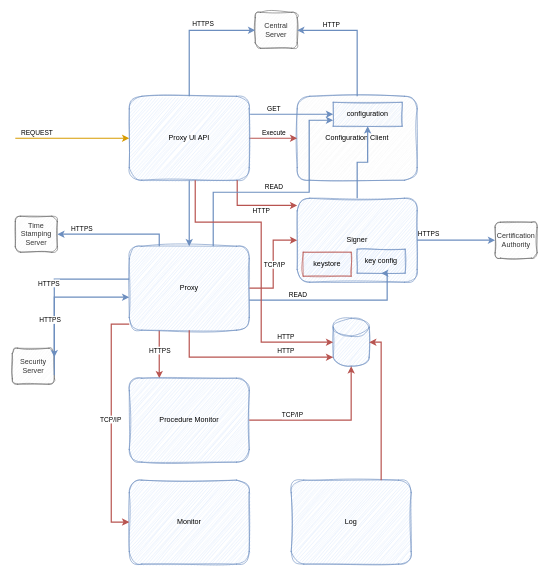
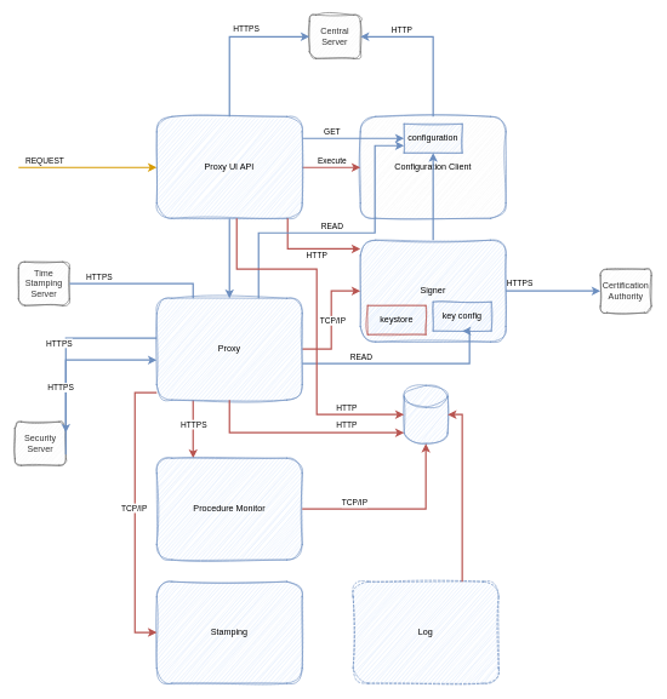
  <mxCell id="0" />
  <mxCell id="1" parent="0" />
  <mxCell id="2" value="Central Server" style="rounded=1;whiteSpace=wrap;html=1;fillColor=#f5f5f5;fontColor=#333333;strokeColor=#666666;sketch=1;curveFitting=1;jiggle=2;" parent="1" vertex="1"><mxGeometry x="425" y="20" width="70" height="60" as="geometry" /></mxCell>
  <mxCell id="3" value="Security Server" style="rounded=1;whiteSpace=wrap;html=1;sketch=1;curveFitting=1;jiggle=2;fillColor=#f5f5f5;fontColor=#333333;strokeColor=#666666;" parent="1" vertex="1"><mxGeometry x="20" y="580" width="70" height="60" as="geometry" /></mxCell>
  <mxCell id="4" value="Time Stamping Server" style="rounded=1;whiteSpace=wrap;html=1;sketch=1;curveFitting=1;jiggle=2;fillColor=#f5f5f5;fontColor=#333333;strokeColor=#666666;" parent="1" vertex="1"><mxGeometry x="25" y="360" width="70" height="60" as="geometry" /></mxCell>
  <mxCell id="5" value="Certification Authority" style="rounded=1;whiteSpace=wrap;html=1;sketch=1;curveFitting=1;jiggle=2;fillColor=#f5f5f5;fontColor=#333333;strokeColor=#666666;" parent="1" vertex="1"><mxGeometry x="825" y="370" width="70" height="60" as="geometry" /></mxCell>
  <mxCell id="6" value="" style="group" parent="1" vertex="1" connectable="0"><mxGeometry x="495" y="160" width="200" height="140" as="geometry" /></mxCell>
  <mxCell id="7" value="Configuration Client" style="rounded=1;whiteSpace=wrap;html=1;labelPosition=center;verticalLabelPosition=middle;align=center;verticalAlign=middle;fillColor=#f5f5f5;strokeColor=#6c8ebf;sketch=1;curveFitting=1;jiggle=2;" parent="6" vertex="1"><mxGeometry width="200" height="140" as="geometry" /></mxCell>
- <mxCell id="8" value="configuration" style="rounded=0;whiteSpace=wrap;html=1;fillColor=#dae8fc;strokeColor=#6c8ebf;sketch=1;curveFitting=1;jiggle=2;" parent="6" vertex="1"><mxGeometry x="60" y="10" width="115" height="40" as="geometry" /></mxCell>
+ <mxCell id="8" value="configuration" style="rounded=0;whiteSpace=wrap;html=1;fillColor=#dae8fc;strokeColor=#6c8ebf;sketch=1;curveFitting=1;jiggle=2;" parent="6" vertex="1"><mxGeometry x="60" y="10" width="80" height="40" as="geometry" /></mxCell>
  <mxCell id="9" style="edgeStyle=orthogonalEdgeStyle;rounded=0;orthogonalLoop=1;jettySize=auto;html=1;fillColor=#dae8fc;strokeColor=#6c8ebf;strokeWidth=2;entryX=1;entryY=0.5;entryDx=0;entryDy=0;" parent="1" source="7" target="2" edge="1"><mxGeometry relative="1" as="geometry"><mxPoint x="525" y="90" as="targetPoint" /><Array as="points"><mxPoint x="595" y="50" /></Array></mxGeometry></mxCell>
  <mxCell id="10" value="HTTP" style="edgeLabel;html=1;align=center;verticalAlign=middle;resizable=0;points=[];" parent="9" vertex="1" connectable="0"><mxGeometry x="-0.127" relative="1" as="geometry"><mxPoint x="-44" y="-28" as="offset" /></mxGeometry></mxCell>
  <mxCell id="11" style="edgeStyle=orthogonalEdgeStyle;rounded=0;orthogonalLoop=1;jettySize=auto;html=1;entryX=0;entryY=0.5;entryDx=0;entryDy=0;fillColor=#f8cecc;strokeColor=#b85450;strokeWidth=2;" parent="1" source="20" target="7" edge="1"><mxGeometry relative="1" as="geometry" /></mxCell>
  <mxCell id="12" value="Execute" style="edgeLabel;html=1;align=center;verticalAlign=middle;resizable=0;points=[];" parent="11" vertex="1" connectable="0"><mxGeometry x="-0.275" relative="1" as="geometry"><mxPoint x="11" y="-10" as="offset" /></mxGeometry></mxCell>
  <mxCell id="13" style="edgeStyle=orthogonalEdgeStyle;rounded=0;orthogonalLoop=1;jettySize=auto;html=1;fillColor=#dae8fc;strokeColor=#6c8ebf;strokeWidth=2;" parent="1" source="20" target="2" edge="1"><mxGeometry relative="1" as="geometry"><mxPoint x="435" y="55" as="targetPoint" /><Array as="points"><mxPoint x="315" y="50" /></Array></mxGeometry></mxCell>
  <mxCell id="14" value="HTTPS" style="edgeLabel;html=1;align=center;verticalAlign=middle;resizable=0;points=[];" parent="13" vertex="1" connectable="0"><mxGeometry x="0.197" relative="1" as="geometry"><mxPoint y="-12" as="offset" /></mxGeometry></mxCell>
  <mxCell id="15" style="edgeStyle=orthogonalEdgeStyle;rounded=0;orthogonalLoop=1;jettySize=auto;html=1;entryX=0;entryY=0.5;entryDx=0;entryDy=0;fillColor=#dae8fc;strokeColor=#6c8ebf;strokeWidth=2;" parent="1" source="20" target="8" edge="1"><mxGeometry relative="1" as="geometry"><Array as="points"><mxPoint x="455" y="190" /><mxPoint x="455" y="190" /></Array></mxGeometry></mxCell>
  <mxCell id="16" value="GET" style="edgeLabel;html=1;align=center;verticalAlign=middle;resizable=0;points=[];" parent="15" vertex="1" connectable="0"><mxGeometry x="-0.543" y="1" relative="1" as="geometry"><mxPoint x="8" y="-9" as="offset" /></mxGeometry></mxCell>
  <mxCell id="17" style="edgeStyle=orthogonalEdgeStyle;rounded=0;orthogonalLoop=1;jettySize=auto;html=1;startArrow=classic;startFill=1;endArrow=none;endFill=0;strokeWidth=2;fillColor=#ffe6cc;strokeColor=#d79b00;" parent="1" source="20" edge="1"><mxGeometry relative="1" as="geometry"><mxPoint x="25" y="230" as="targetPoint" /></mxGeometry></mxCell>
  <mxCell id="18" value="REQUEST" style="edgeLabel;html=1;align=center;verticalAlign=middle;resizable=0;points=[];" parent="17" vertex="1" connectable="0"><mxGeometry x="0.552" relative="1" as="geometry"><mxPoint x="-7" y="-10" as="offset" /></mxGeometry></mxCell>
  <mxCell id="19" style="edgeStyle=orthogonalEdgeStyle;rounded=0;orthogonalLoop=1;jettySize=auto;html=1;entryX=0.5;entryY=0;entryDx=0;entryDy=0;fillColor=#dae8fc;strokeColor=#6c8ebf;strokeWidth=2;" parent="1" source="20" target="43" edge="1"><mxGeometry relative="1" as="geometry" /></mxCell>
  <mxCell id="20" value="Proxy UI API" style="rounded=1;whiteSpace=wrap;html=1;labelPosition=center;verticalLabelPosition=middle;align=center;verticalAlign=middle;fillColor=#dae8fc;strokeColor=#6c8ebf;sketch=1;curveFitting=1;jiggle=2;" parent="1" vertex="1"><mxGeometry x="215" y="160" width="200" height="140" as="geometry" /></mxCell>
  <mxCell id="21" style="edgeStyle=orthogonalEdgeStyle;rounded=0;orthogonalLoop=1;jettySize=auto;html=1;entryX=0;entryY=0.5;entryDx=0;entryDy=0;fillColor=#dae8fc;strokeColor=#6c8ebf;strokeWidth=2;" parent="1" source="24" target="5" edge="1"><mxGeometry relative="1" as="geometry" /></mxCell>
  <mxCell id="22" value="HTTPS" style="edgeLabel;html=1;align=center;verticalAlign=middle;resizable=0;points=[];" parent="21" vertex="1" connectable="0"><mxGeometry x="-0.73" y="3" relative="1" as="geometry"><mxPoint y="-8" as="offset" /></mxGeometry></mxCell>
  <mxCell id="23" style="edgeStyle=orthogonalEdgeStyle;rounded=0;orthogonalLoop=1;jettySize=auto;html=1;entryX=0.5;entryY=1;entryDx=0;entryDy=0;fillColor=#dae8fc;strokeColor=#6c8ebf;strokeWidth=2;" parent="1" source="24" target="8" edge="1"><mxGeometry relative="1" as="geometry" /></mxCell>
  <mxCell id="24" value="Signer" style="rounded=1;whiteSpace=wrap;html=1;labelPosition=center;verticalLabelPosition=middle;align=center;verticalAlign=middle;fillColor=#dae8fc;strokeColor=#6c8ebf;sketch=1;curveFitting=1;jiggle=2;" parent="1" vertex="1"><mxGeometry x="495" y="330" width="200" height="140" as="geometry" /></mxCell>
  <mxCell id="25" style="edgeStyle=orthogonalEdgeStyle;rounded=0;orthogonalLoop=1;jettySize=auto;html=1;entryX=0;entryY=0.086;entryDx=0;entryDy=0;entryPerimeter=0;fillColor=#f8cecc;strokeColor=#b85450;strokeWidth=2;" parent="1" source="20" target="24" edge="1"><mxGeometry relative="1" as="geometry"><Array as="points"><mxPoint x="395" y="342" /></Array></mxGeometry></mxCell>
  <mxCell id="26" value="HTTP" style="edgeLabel;html=1;align=center;verticalAlign=middle;resizable=0;points=[];" parent="25" vertex="1" connectable="0"><mxGeometry x="0.027" y="1" relative="1" as="geometry"><mxPoint x="8" y="9" as="offset" /></mxGeometry></mxCell>
  <mxCell id="27" value="keystore" style="rounded=0;whiteSpace=wrap;html=1;fillColor=#dae8fc;strokeColor=#b85450;sketch=1;curveFitting=1;jiggle=2;" parent="1" vertex="1"><mxGeometry x="505" y="420" width="80" height="40" as="geometry" /></mxCell>
  <mxCell id="28" value="key config" style="rounded=0;whiteSpace=wrap;html=1;fillColor=#dae8fc;strokeColor=#6c8ebf;sketch=1;curveFitting=1;jiggle=2;" parent="1" vertex="1"><mxGeometry x="595" y="415" width="80" height="40" as="geometry" /></mxCell>
  <mxCell id="29" style="edgeStyle=orthogonalEdgeStyle;rounded=0;orthogonalLoop=1;jettySize=auto;html=1;entryX=0.5;entryY=1;entryDx=0;entryDy=0;fillColor=#dae8fc;strokeColor=#6c8ebf;strokeWidth=2;" parent="1" source="43" target="28" edge="1"><mxGeometry relative="1" as="geometry"><Array as="points"><mxPoint x="645" y="500" /></Array></mxGeometry></mxCell>
  <mxCell id="30" value="READ" style="edgeLabel;html=1;align=center;verticalAlign=middle;resizable=0;points=[];" parent="29" vertex="1" connectable="0"><mxGeometry x="-0.437" y="-1" relative="1" as="geometry"><mxPoint y="-11" as="offset" /></mxGeometry></mxCell>
  <mxCell id="31" style="edgeStyle=orthogonalEdgeStyle;rounded=0;orthogonalLoop=1;jettySize=auto;html=1;entryX=0;entryY=0.5;entryDx=0;entryDy=0;fillColor=#f8cecc;strokeColor=#b85450;strokeWidth=2;" parent="1" source="43" target="24" edge="1"><mxGeometry relative="1" as="geometry" /></mxCell>
  <mxCell id="32" value="TCP/IP" style="edgeLabel;html=1;align=center;verticalAlign=middle;resizable=0;points=[];" parent="31" vertex="1" connectable="0"><mxGeometry y="-1" relative="1" as="geometry"><mxPoint as="offset" /></mxGeometry></mxCell>
  <mxCell id="33" style="edgeStyle=orthogonalEdgeStyle;rounded=0;orthogonalLoop=1;jettySize=auto;html=1;entryX=0;entryY=0.75;entryDx=0;entryDy=0;fillColor=#dae8fc;strokeColor=#6c8ebf;strokeWidth=2;" parent="1" source="43" target="8" edge="1"><mxGeometry relative="1" as="geometry"><Array as="points"><mxPoint x="355" y="320" /><mxPoint x="515" y="320" /><mxPoint x="515" y="200" /></Array></mxGeometry></mxCell>
  <mxCell id="34" value="READ" style="edgeLabel;html=1;align=center;verticalAlign=middle;resizable=0;points=[];" parent="33" vertex="1" connectable="0"><mxGeometry x="0.102" y="2" relative="1" as="geometry"><mxPoint x="-36" y="-8" as="offset" /></mxGeometry></mxCell>
  <mxCell id="35" style="edgeStyle=orthogonalEdgeStyle;rounded=0;orthogonalLoop=1;jettySize=auto;html=1;entryX=1;entryY=0.25;entryDx=0;entryDy=0;fillColor=#dae8fc;strokeColor=#6c8ebf;strokeWidth=2;" parent="1" source="43" target="3" edge="1"><mxGeometry relative="1" as="geometry"><Array as="points"><mxPoint x="185" y="465" /><mxPoint x="185" y="465" /></Array></mxGeometry></mxCell>
  <mxCell id="36" value="HTTPS" style="edgeLabel;html=1;align=center;verticalAlign=middle;resizable=0;points=[];" parent="35" vertex="1" connectable="0"><mxGeometry x="0.15" y="1" relative="1" as="geometry"><mxPoint x="-11" y="-16" as="offset" /></mxGeometry></mxCell>
  <mxCell id="37" style="edgeStyle=orthogonalEdgeStyle;rounded=0;orthogonalLoop=1;jettySize=auto;html=1;entryX=1;entryY=0.75;entryDx=0;entryDy=0;startArrow=classic;startFill=1;endArrow=none;endFill=0;strokeWidth=2;fillColor=#dae8fc;strokeColor=#6c8ebf;" parent="1" source="43" target="3" edge="1"><mxGeometry relative="1" as="geometry"><Array as="points"><mxPoint x="185" y="495" /><mxPoint x="185" y="495" /></Array></mxGeometry></mxCell>
  <mxCell id="38" value="HTTPS" style="edgeLabel;html=1;align=center;verticalAlign=middle;resizable=0;points=[];" parent="37" vertex="1" connectable="0"><mxGeometry x="0.2" relative="1" as="geometry"><mxPoint x="-8" y="9" as="offset" /></mxGeometry></mxCell>
- <mxCell id="39" style="edgeStyle=orthogonalEdgeStyle;rounded=0;orthogonalLoop=1;jettySize=auto;html=1;entryX=1;entryY=0.5;entryDx=0;entryDy=0;fillColor=#dae8fc;strokeColor=#6c8ebf;strokeWidth=2;" parent="1" source="43" target="4" edge="1"><mxGeometry relative="1" as="geometry"><Array as="points"><mxPoint x="265" y="390" /><mxPoint x="95" y="390" /></Array></mxGeometry></mxCell>
+ <mxCell id="39" style="edgeStyle=orthogonalEdgeStyle;rounded=0;orthogonalLoop=1;jettySize=auto;html=1;entryX=1;entryY=0.5;entryDx=0;entryDy=0;fillColor=#dae8fc;strokeColor=#6c8ebf;strokeWidth=2;endArrow=none;" parent="1" source="43" target="4" edge="1"><mxGeometry relative="1" as="geometry"><Array as="points"><mxPoint x="265" y="390" /><mxPoint x="95" y="390" /></Array></mxGeometry></mxCell>
  <mxCell id="40" value="HTTPS" style="edgeLabel;html=1;align=center;verticalAlign=middle;resizable=0;points=[];" parent="39" vertex="1" connectable="0"><mxGeometry x="0.38" y="-3" relative="1" as="geometry"><mxPoint x="-19" y="-7" as="offset" /></mxGeometry></mxCell>
  <mxCell id="41" style="edgeStyle=orthogonalEdgeStyle;rounded=0;orthogonalLoop=1;jettySize=auto;html=1;fillColor=#f8cecc;strokeColor=#b85450;strokeWidth=2;" parent="1" source="43" target="52" edge="1"><mxGeometry relative="1" as="geometry"><Array as="points"><mxPoint x="265" y="590" /><mxPoint x="265" y="590" /></Array></mxGeometry></mxCell>
  <mxCell id="42" value="HTTPS" style="edgeLabel;html=1;align=center;verticalAlign=middle;resizable=0;points=[];" parent="41" vertex="1" connectable="0"><mxGeometry x="-0.175" relative="1" as="geometry"><mxPoint as="offset" /></mxGeometry></mxCell>
  <mxCell id="43" value="Proxy" style="rounded=1;whiteSpace=wrap;html=1;labelPosition=center;verticalLabelPosition=middle;align=center;verticalAlign=middle;fillColor=#dae8fc;strokeColor=#6c8ebf;sketch=1;curveFitting=1;jiggle=2;" parent="1" vertex="1"><mxGeometry x="215" y="410" width="200" height="140" as="geometry" /></mxCell>
  <mxCell id="44" value="" style="shape=cylinder3;whiteSpace=wrap;html=1;boundedLbl=1;backgroundOutline=1;size=15;fillColor=#dae8fc;strokeColor=#6c8ebf;sketch=1;curveFitting=1;jiggle=2;" parent="1" vertex="1"><mxGeometry x="555" y="530" width="60" height="80" as="geometry" /></mxCell>
  <mxCell id="45" style="edgeStyle=orthogonalEdgeStyle;rounded=0;orthogonalLoop=1;jettySize=auto;html=1;entryX=0;entryY=0.5;entryDx=0;entryDy=0;entryPerimeter=0;fillColor=#f8cecc;strokeColor=#b85450;strokeWidth=2;" parent="1" source="20" target="44" edge="1"><mxGeometry relative="1" as="geometry"><Array as="points"><mxPoint x="325" y="370" /><mxPoint x="435" y="370" /><mxPoint x="435" y="570" /></Array></mxGeometry></mxCell>
  <mxCell id="46" value="HTTP" style="edgeLabel;html=1;align=center;verticalAlign=middle;resizable=0;points=[];" parent="45" vertex="1" connectable="0"><mxGeometry x="0.628" relative="1" as="geometry"><mxPoint x="13" y="-10" as="offset" /></mxGeometry></mxCell>
  <mxCell id="47" style="edgeStyle=orthogonalEdgeStyle;rounded=0;orthogonalLoop=1;jettySize=auto;html=1;entryX=0;entryY=1;entryDx=0;entryDy=-15;entryPerimeter=0;fillColor=#f8cecc;strokeColor=#b85450;strokeWidth=2;" parent="1" source="43" target="44" edge="1"><mxGeometry relative="1" as="geometry"><Array as="points"><mxPoint x="315" y="595" /></Array></mxGeometry></mxCell>
  <mxCell id="48" value="HTTP" style="edgeLabel;html=1;align=center;verticalAlign=middle;resizable=0;points=[];" parent="47" vertex="1" connectable="0"><mxGeometry x="0.41" y="4" relative="1" as="geometry"><mxPoint x="4" y="-7" as="offset" /></mxGeometry></mxCell>
- <mxCell id="49" value="Monitor" style="rounded=1;whiteSpace=wrap;html=1;labelPosition=center;verticalLabelPosition=middle;align=center;verticalAlign=middle;fillColor=#dae8fc;strokeColor=#6c8ebf;sketch=1;curveFitting=1;jiggle=2;" parent="1" vertex="1"><mxGeometry x="215" y="800" width="200" height="140" as="geometry" /></mxCell>
+ <mxCell id="49" value="Stamping" style="rounded=1;whiteSpace=wrap;html=1;labelPosition=center;verticalLabelPosition=middle;align=center;verticalAlign=middle;fillColor=#dae8fc;strokeColor=#6c8ebf;sketch=1;curveFitting=1;jiggle=2;" parent="1" vertex="1"><mxGeometry x="215" y="800" width="200" height="140" as="geometry" /></mxCell>
  <mxCell id="50" style="edgeStyle=orthogonalEdgeStyle;rounded=0;orthogonalLoop=1;jettySize=auto;html=1;entryX=0;entryY=0.5;entryDx=0;entryDy=0;fillColor=#f8cecc;strokeColor=#b85450;strokeWidth=2;" parent="1" source="43" target="49" edge="1"><mxGeometry relative="1" as="geometry"><Array as="points"><mxPoint x="185" y="540" /><mxPoint x="185" y="870" /></Array></mxGeometry></mxCell>
  <mxCell id="51" value="TCP/IP" style="edgeLabel;html=1;align=center;verticalAlign=middle;resizable=0;points=[];" parent="50" vertex="1" connectable="0"><mxGeometry x="0.007" y="-2" relative="1" as="geometry"><mxPoint y="-8" as="offset" /></mxGeometry></mxCell>
  <mxCell id="52" value="Procedure Monitor" style="rounded=1;whiteSpace=wrap;html=1;labelPosition=center;verticalLabelPosition=middle;align=center;verticalAlign=middle;fillColor=#dae8fc;strokeColor=#6c8ebf;sketch=1;curveFitting=1;jiggle=2;" parent="1" vertex="1"><mxGeometry x="215" y="630" width="200" height="140" as="geometry" /></mxCell>
  <mxCell id="53" style="edgeStyle=orthogonalEdgeStyle;rounded=0;orthogonalLoop=1;jettySize=auto;html=1;entryX=0.5;entryY=1;entryDx=0;entryDy=0;entryPerimeter=0;fillColor=#f8cecc;strokeColor=#b85450;strokeWidth=2;" parent="1" source="52" target="44" edge="1"><mxGeometry relative="1" as="geometry" /></mxCell>
  <mxCell id="54" value="TCP/IP" style="edgeLabel;html=1;align=center;verticalAlign=middle;resizable=0;points=[];" parent="53" vertex="1" connectable="0"><mxGeometry x="-0.462" y="3" relative="1" as="geometry"><mxPoint x="1" y="-6" as="offset" /></mxGeometry></mxCell>
- <mxCell id="55" value="Log" style="rounded=1;whiteSpace=wrap;html=1;labelPosition=center;verticalLabelPosition=middle;align=center;verticalAlign=middle;fillColor=#dae8fc;strokeColor=#6c8ebf;sketch=1;curveFitting=1;jiggle=2;" parent="1" vertex="1"><mxGeometry x="485" y="800" width="200" height="140" as="geometry" /></mxCell>
+ <mxCell id="55" value="Log" style="rounded=1;whiteSpace=wrap;html=1;labelPosition=center;verticalLabelPosition=middle;align=center;verticalAlign=middle;fillColor=#dae8fc;strokeColor=#6c8ebf;sketch=1;curveFitting=1;jiggle=2;dashed=1;" parent="1" vertex="1"><mxGeometry x="485" y="800" width="200" height="140" as="geometry" /></mxCell>
  <mxCell id="56" style="edgeStyle=orthogonalEdgeStyle;rounded=0;orthogonalLoop=1;jettySize=auto;html=1;entryX=1;entryY=0.5;entryDx=0;entryDy=0;entryPerimeter=0;fillColor=#f8cecc;strokeColor=#b85450;strokeWidth=2;" parent="1" source="55" target="44" edge="1"><mxGeometry relative="1" as="geometry"><Array as="points"><mxPoint x="635" y="570" /></Array></mxGeometry></mxCell>
